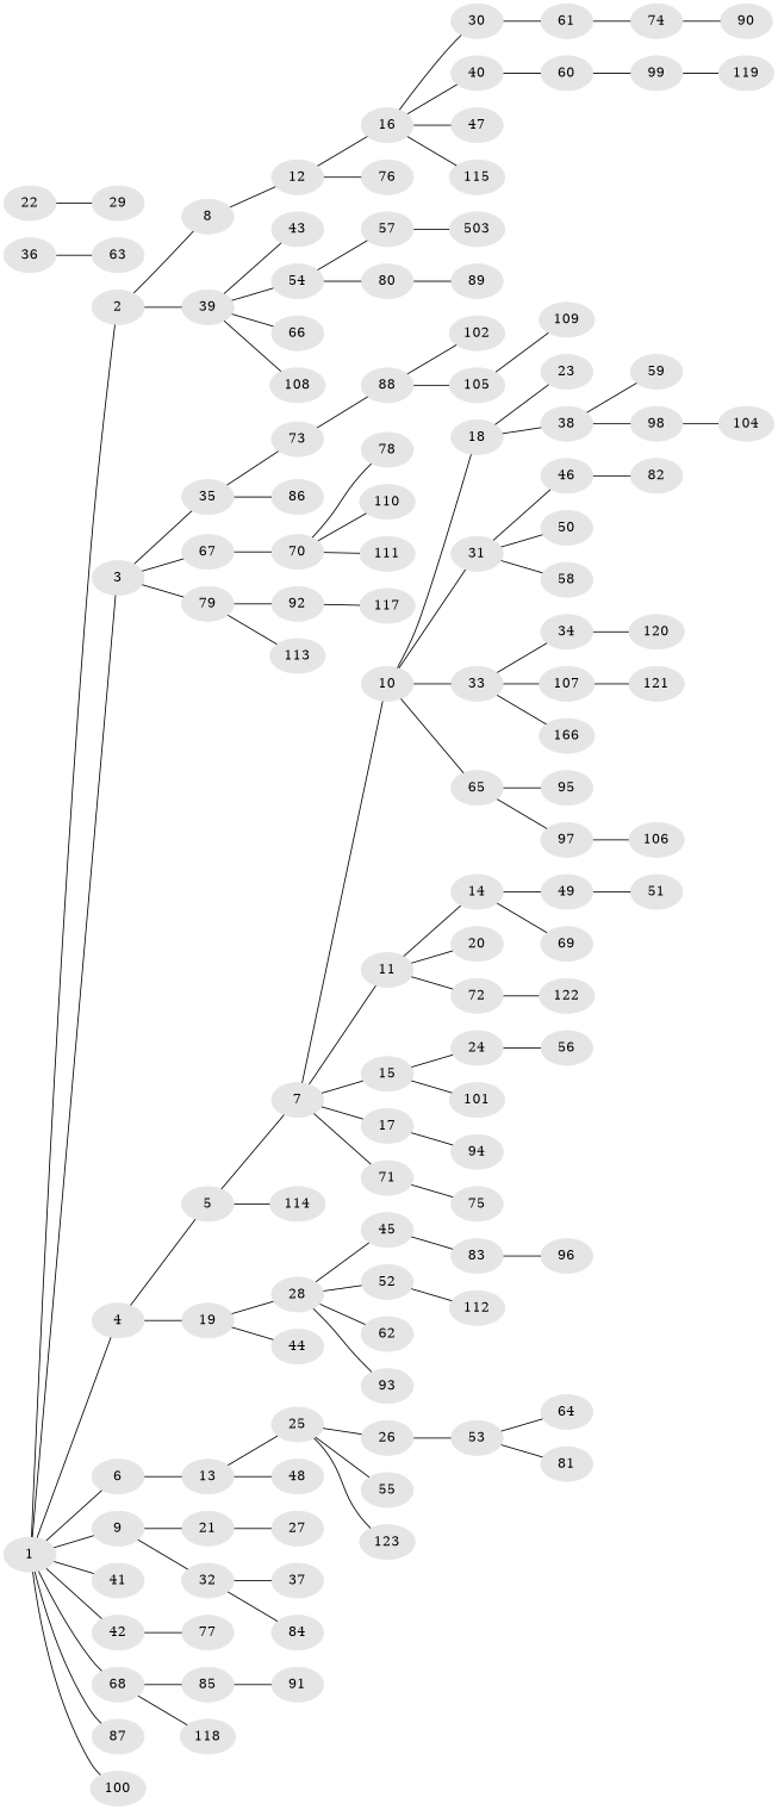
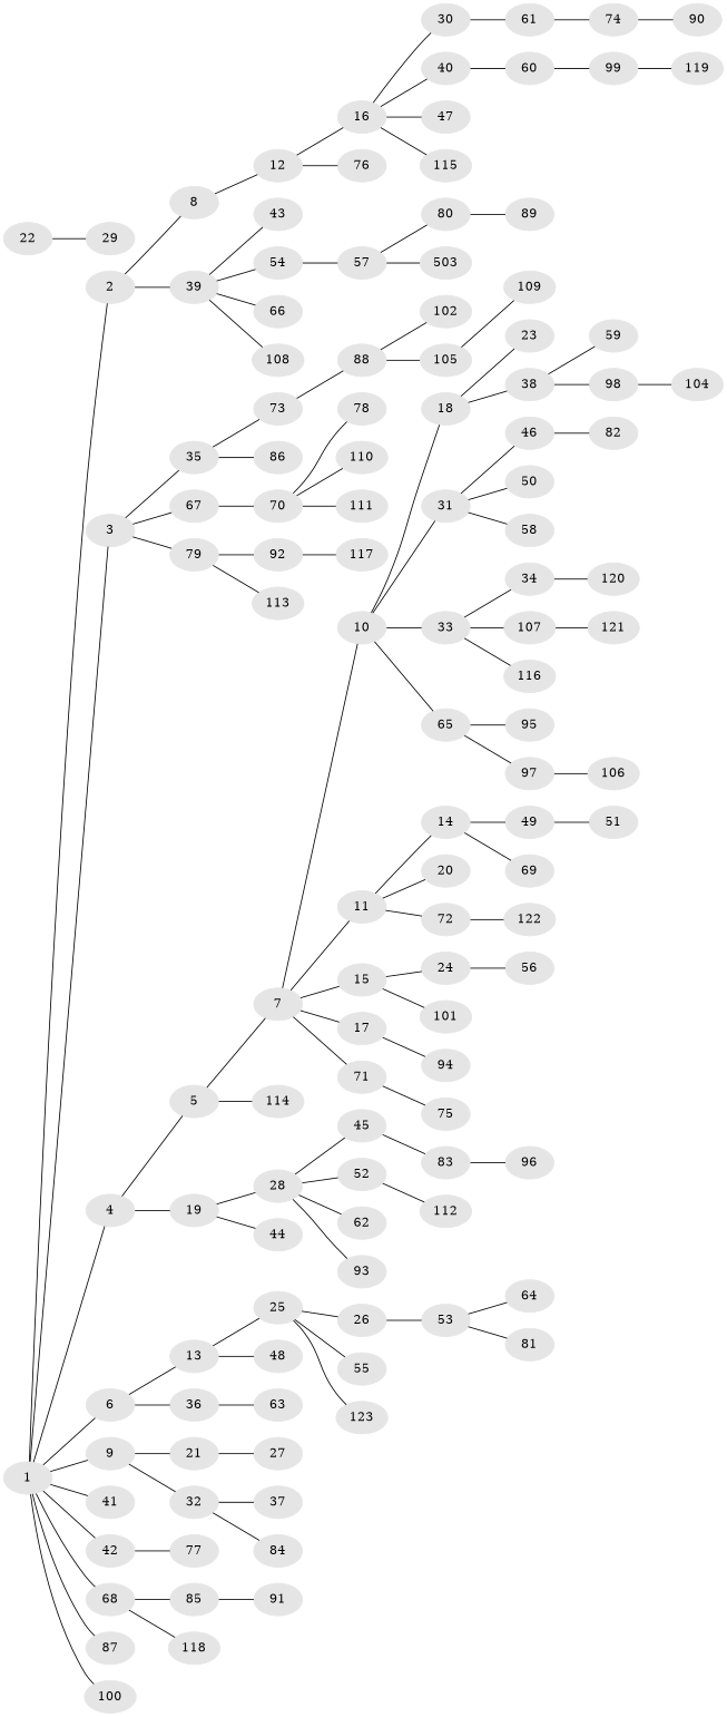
  graph {
    rankdir=LR
    node [color=gray90 style=filled]
    1
    2
    3
    4
    6
    9
    41
    42
    68
    87
    100
    8
    39
    35
    67
    79
    5
    19
    13
    36
    21
    32
    77
    85
    118
    12
    43
    54
    66
    108
    73
    86
    70
    92
    113
    7
    114
    28
    44
    10
    11
    15
    17
    71
    25
    48
    63
    18
    31
    33
    65
    14
    20
    72
    24
    101
    94
    75
    16
    76
    27
    22
    29
    37
    84
    23
    38
    46
    50
    58
    34
    107
-   116 [label=166]
+   116
    95
    97
    49
    69
    122
    30
    40
    47
    115
    26
    55
    123
    51
    56
    61
    60
    59
    98
    45
    52
    62
    93
    53
    64
    81
    83
    112
    74
    82
    120
    121
    88
    104
    57
    99
    96
    80
    n111 [label=503]
    89
    119
    90
    106
    78
    110
    111
    91
    102
    105
    117
    109
    1 -- 2
    1 -- 3
    1 -- 4
    1 -- 6
    1 -- 9
    1 -- 41
    1 -- 42
    1 -- 68
    1 -- 87
    1 -- 100
    2 -- 8
    2 -- 39
    3 -- 35
    3 -- 67
    3 -- 79
    4 -- 5
    4 -- 19
    6 -- 13
+   6 -- 36
    9 -- 21
    9 -- 32
    42 -- 77
    68 -- 85
    68 -- 118
    8 -- 12
    39 -- 43
    39 -- 54
    39 -- 66
    39 -- 108
    35 -- 73
    35 -- 86
    67 -- 70
    79 -- 92
    79 -- 113
    5 -- 7
    5 -- 114
    19 -- 28
    19 -- 44
    13 -- 25
    13 -- 48
    36 -- 63
    21 -- 27
    32 -- 37
    32 -- 84
    85 -- 91
    12 -- 16
    12 -- 76
    54 -- 57
    73 -- 88
    70 -- 78
    70 -- 110
    70 -- 111
    92 -- 117
    7 -- 10
    7 -- 11
    7 -- 15
    7 -- 17
    7 -- 71
    28 -- 45
    28 -- 52
    28 -- 62
    28 -- 93
    10 -- 18
    10 -- 31
    10 -- 33
    10 -- 65
    11 -- 14
    11 -- 20
    11 -- 72
    15 -- 24
    15 -- 101
    17 -- 94
    71 -- 75
    25 -- 26
    25 -- 55
    25 -- 123
    18 -- 23
    18 -- 38
    31 -- 46
    31 -- 50
    31 -- 58
    33 -- 34
    33 -- 107
    33 -- 116
    65 -- 95
    65 -- 97
    14 -- 49
    14 -- 69
    72 -- 122
    24 -- 56
    16 -- 30
    16 -- 40
    16 -- 47
    16 -- 115
    22 -- 29
    38 -- 59
    38 -- 98
    46 -- 82
    34 -- 120
    107 -- 121
    97 -- 106
    49 -- 51
    30 -- 61
    40 -- 60
    26 -- 53
    61 -- 74
    60 -- 99
    98 -- 104
    45 -- 83
    52 -- 112
    53 -- 64
    53 -- 81
    83 -- 96
    74 -- 90
    88 -- 102
    88 -- 105
-   54 -- 80
+   57 -- 80
    57 -- n111
    99 -- 119
    80 -- 89
    105 -- 109
  }
